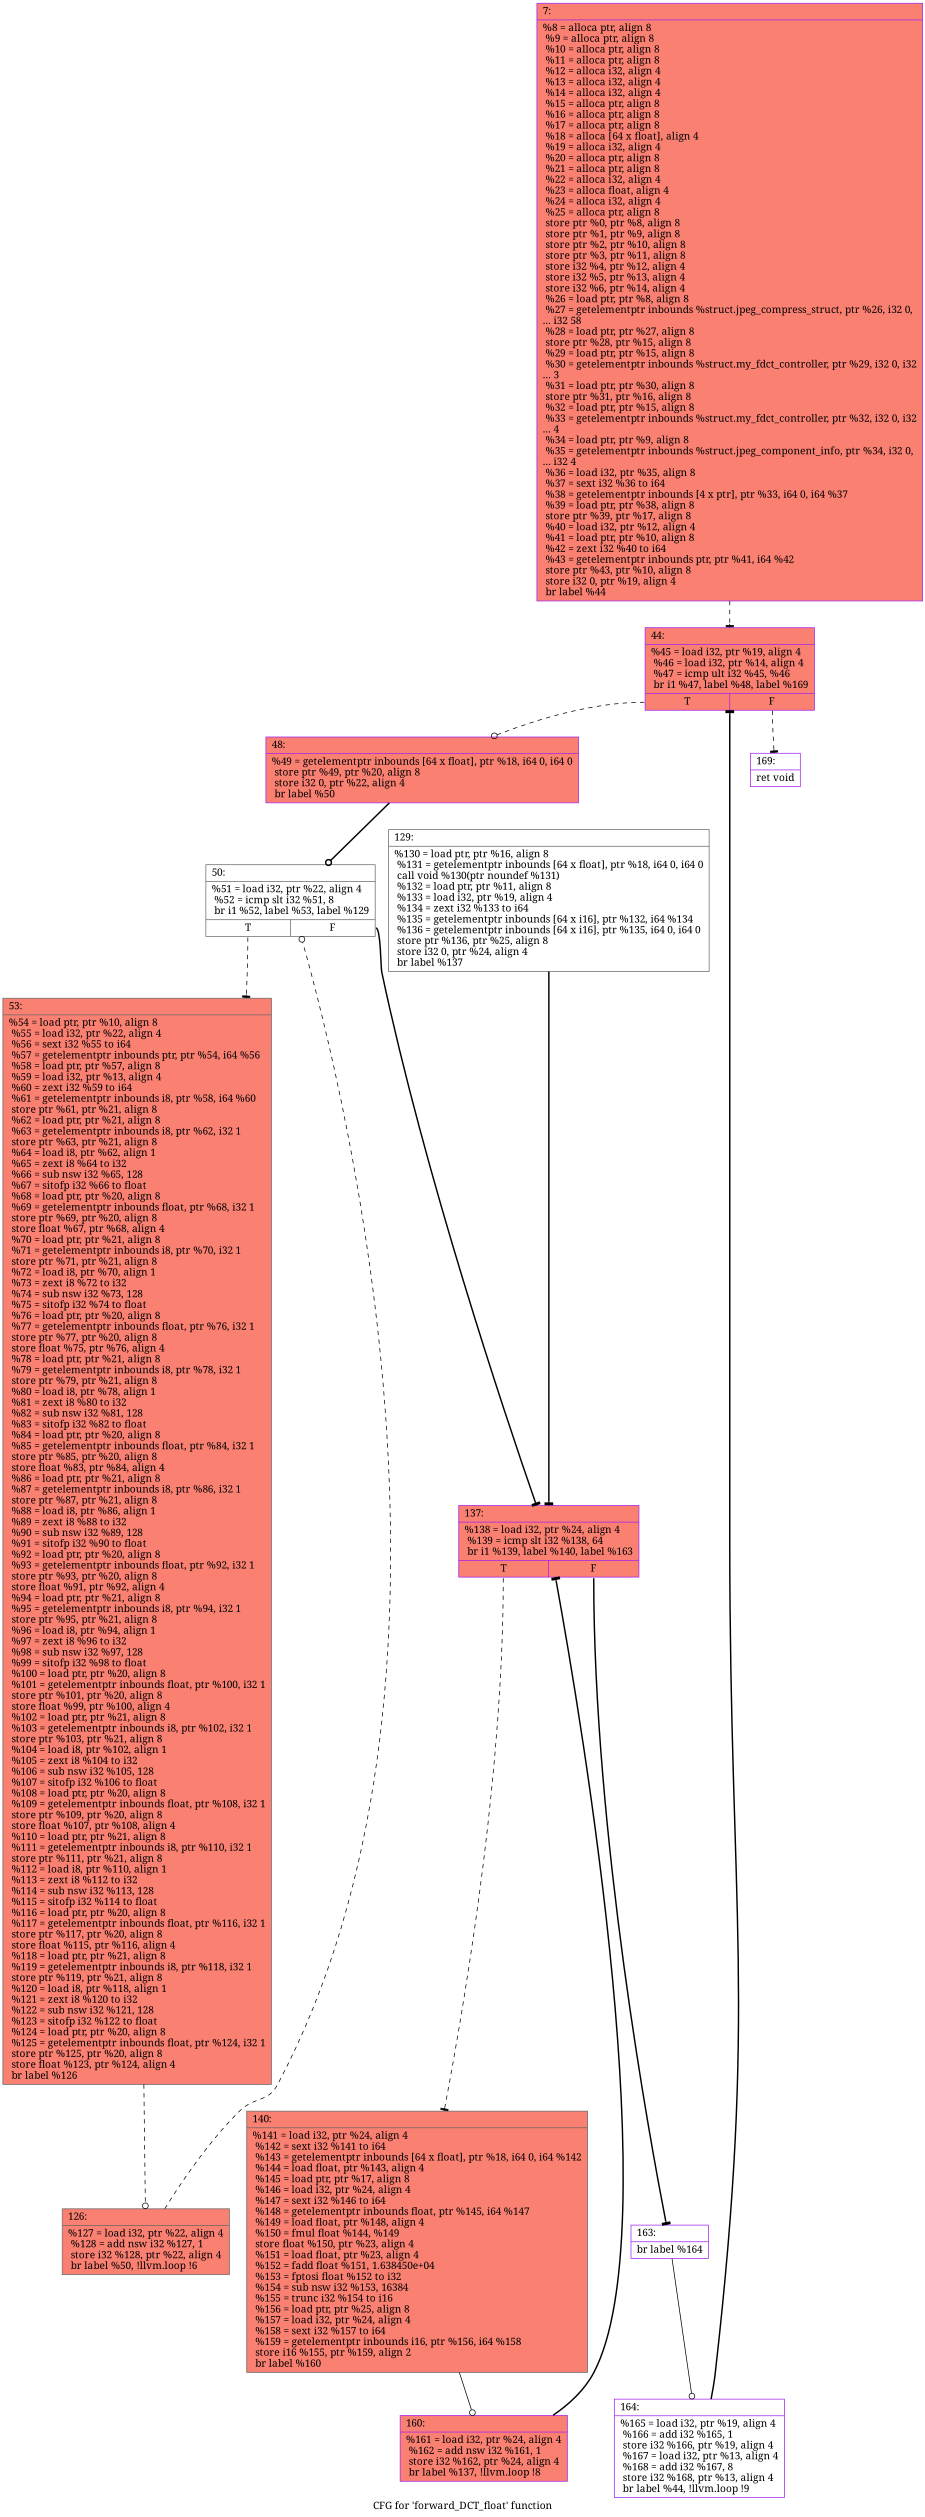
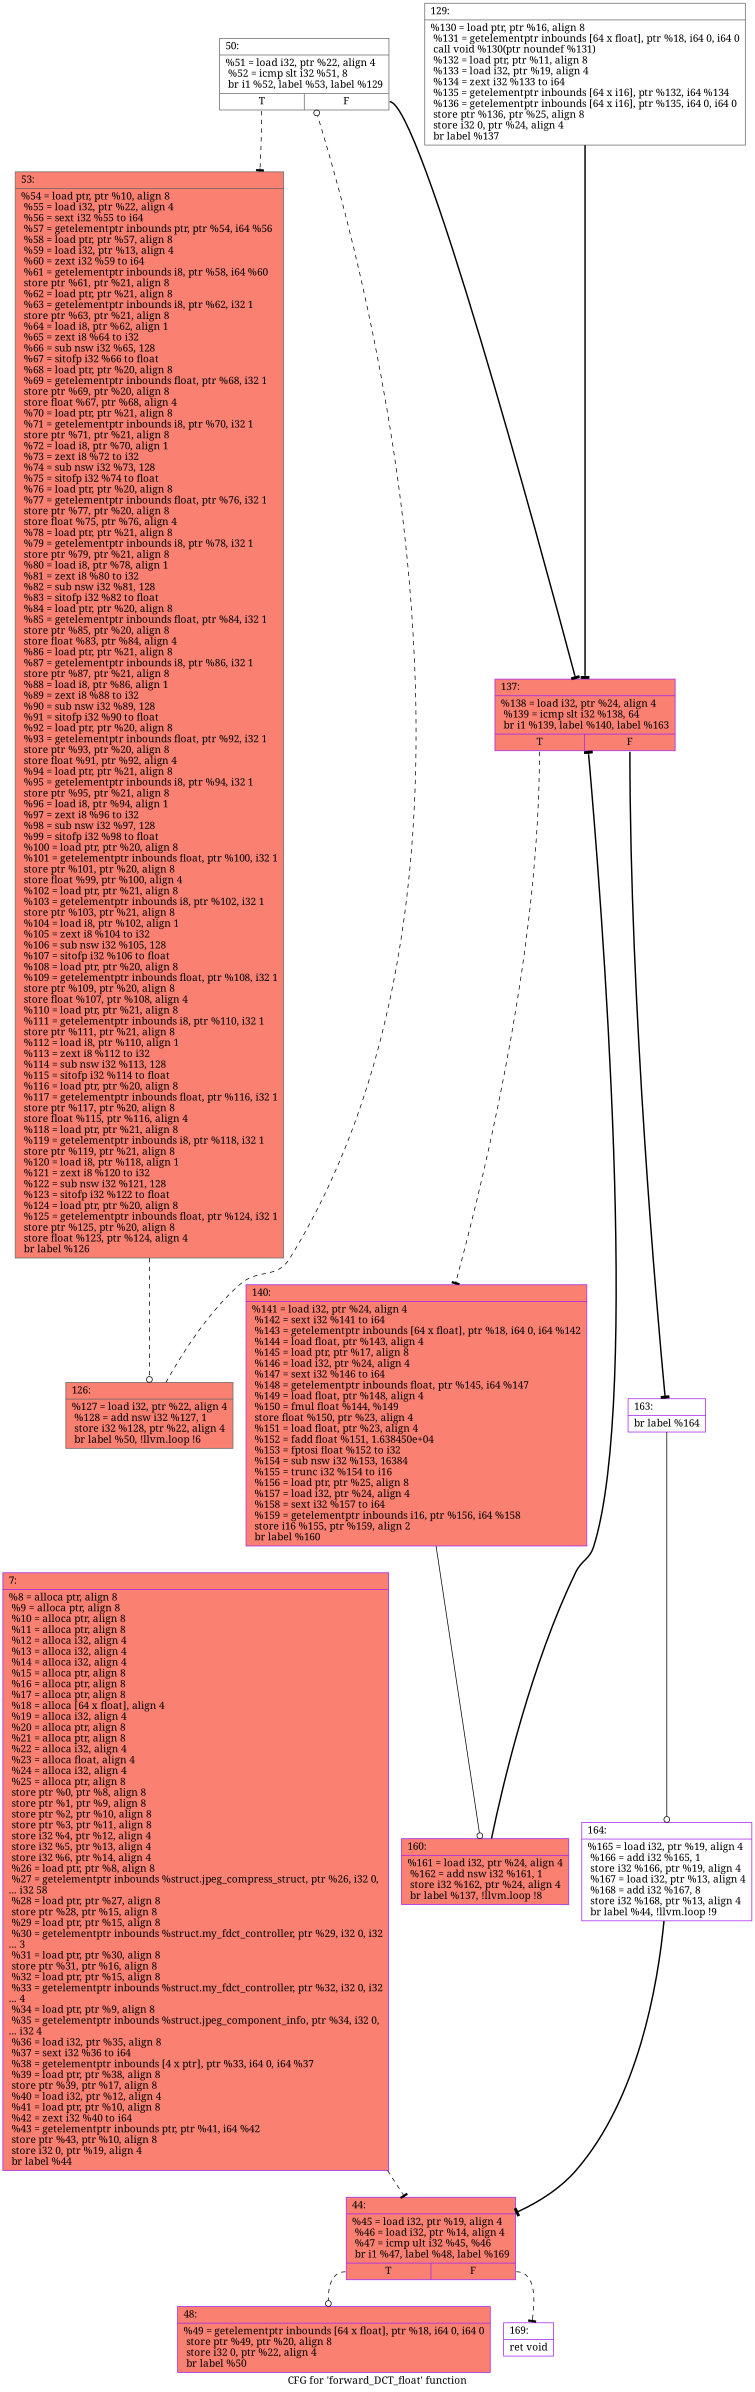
  digraph {
    fontname="Noto Serif"
    label="CFG for 'forward_DCT_float' function"
    node [color=purple fillcolor=salmon fontname="Noto Serif" shape=record style=filled]
    edge [arrowhead=tee fontname="Noto Serif" style=dashed]
    n1 [label="{7:\l|  %8 = alloca ptr, align 8\l  %9 = alloca ptr, align 8\l  %10 = alloca ptr, align 8\l  %11 = alloca ptr, align 8\l  %12 = alloca i32, align 4\l  %13 = alloca i32, align 4\l  %14 = alloca i32, align 4\l  %15 = alloca ptr, align 8\l  %16 = alloca ptr, align 8\l  %17 = alloca ptr, align 8\l  %18 = alloca [64 x float], align 4\l  %19 = alloca i32, align 4\l  %20 = alloca ptr, align 8\l  %21 = alloca ptr, align 8\l  %22 = alloca i32, align 4\l  %23 = alloca float, align 4\l  %24 = alloca i32, align 4\l  %25 = alloca ptr, align 8\l  store ptr %0, ptr %8, align 8\l  store ptr %1, ptr %9, align 8\l  store ptr %2, ptr %10, align 8\l  store ptr %3, ptr %11, align 8\l  store i32 %4, ptr %12, align 4\l  store i32 %5, ptr %13, align 4\l  store i32 %6, ptr %14, align 4\l  %26 = load ptr, ptr %8, align 8\l  %27 = getelementptr inbounds %struct.jpeg_compress_struct, ptr %26, i32 0,\l... i32 58\l  %28 = load ptr, ptr %27, align 8\l  store ptr %28, ptr %15, align 8\l  %29 = load ptr, ptr %15, align 8\l  %30 = getelementptr inbounds %struct.my_fdct_controller, ptr %29, i32 0, i32\l... 3\l  %31 = load ptr, ptr %30, align 8\l  store ptr %31, ptr %16, align 8\l  %32 = load ptr, ptr %15, align 8\l  %33 = getelementptr inbounds %struct.my_fdct_controller, ptr %32, i32 0, i32\l... 4\l  %34 = load ptr, ptr %9, align 8\l  %35 = getelementptr inbounds %struct.jpeg_component_info, ptr %34, i32 0,\l... i32 4\l  %36 = load i32, ptr %35, align 8\l  %37 = sext i32 %36 to i64\l  %38 = getelementptr inbounds [4 x ptr], ptr %33, i64 0, i64 %37\l  %39 = load ptr, ptr %38, align 8\l  store ptr %39, ptr %17, align 8\l  %40 = load i32, ptr %12, align 4\l  %41 = load ptr, ptr %10, align 8\l  %42 = zext i32 %40 to i64\l  %43 = getelementptr inbounds ptr, ptr %41, i64 %42\l  store ptr %43, ptr %10, align 8\l  store i32 0, ptr %19, align 4\l  br label %44\l}"]
    n2 [label="{44:\l|  %45 = load i32, ptr %19, align 4\l  %46 = load i32, ptr %14, align 4\l  %47 = icmp ult i32 %45, %46\l  br i1 %47, label %48, label %169\l|{<s0>T|<s1>F}}"]
    n3 [label="{48:\l|  %49 = getelementptr inbounds [64 x float], ptr %18, i64 0, i64 0\l  store ptr %49, ptr %20, align 8\l  store i32 0, ptr %22, align 4\l  br label %50\l}"]
    n4 [fillcolor=white label="{169:\l|  ret void\l}"]
    n5 [color=gray40 fillcolor=white label="{50:\l|  %51 = load i32, ptr %22, align 4\l  %52 = icmp slt i32 %51, 8\l  br i1 %52, label %53, label %129\l|{<s0>T|<s1>F}}"]
    n6 [color=gray40 label="{53:\l|  %54 = load ptr, ptr %10, align 8\l  %55 = load i32, ptr %22, align 4\l  %56 = sext i32 %55 to i64\l  %57 = getelementptr inbounds ptr, ptr %54, i64 %56\l  %58 = load ptr, ptr %57, align 8\l  %59 = load i32, ptr %13, align 4\l  %60 = zext i32 %59 to i64\l  %61 = getelementptr inbounds i8, ptr %58, i64 %60\l  store ptr %61, ptr %21, align 8\l  %62 = load ptr, ptr %21, align 8\l  %63 = getelementptr inbounds i8, ptr %62, i32 1\l  store ptr %63, ptr %21, align 8\l  %64 = load i8, ptr %62, align 1\l  %65 = zext i8 %64 to i32\l  %66 = sub nsw i32 %65, 128\l  %67 = sitofp i32 %66 to float\l  %68 = load ptr, ptr %20, align 8\l  %69 = getelementptr inbounds float, ptr %68, i32 1\l  store ptr %69, ptr %20, align 8\l  store float %67, ptr %68, align 4\l  %70 = load ptr, ptr %21, align 8\l  %71 = getelementptr inbounds i8, ptr %70, i32 1\l  store ptr %71, ptr %21, align 8\l  %72 = load i8, ptr %70, align 1\l  %73 = zext i8 %72 to i32\l  %74 = sub nsw i32 %73, 128\l  %75 = sitofp i32 %74 to float\l  %76 = load ptr, ptr %20, align 8\l  %77 = getelementptr inbounds float, ptr %76, i32 1\l  store ptr %77, ptr %20, align 8\l  store float %75, ptr %76, align 4\l  %78 = load ptr, ptr %21, align 8\l  %79 = getelementptr inbounds i8, ptr %78, i32 1\l  store ptr %79, ptr %21, align 8\l  %80 = load i8, ptr %78, align 1\l  %81 = zext i8 %80 to i32\l  %82 = sub nsw i32 %81, 128\l  %83 = sitofp i32 %82 to float\l  %84 = load ptr, ptr %20, align 8\l  %85 = getelementptr inbounds float, ptr %84, i32 1\l  store ptr %85, ptr %20, align 8\l  store float %83, ptr %84, align 4\l  %86 = load ptr, ptr %21, align 8\l  %87 = getelementptr inbounds i8, ptr %86, i32 1\l  store ptr %87, ptr %21, align 8\l  %88 = load i8, ptr %86, align 1\l  %89 = zext i8 %88 to i32\l  %90 = sub nsw i32 %89, 128\l  %91 = sitofp i32 %90 to float\l  %92 = load ptr, ptr %20, align 8\l  %93 = getelementptr inbounds float, ptr %92, i32 1\l  store ptr %93, ptr %20, align 8\l  store float %91, ptr %92, align 4\l  %94 = load ptr, ptr %21, align 8\l  %95 = getelementptr inbounds i8, ptr %94, i32 1\l  store ptr %95, ptr %21, align 8\l  %96 = load i8, ptr %94, align 1\l  %97 = zext i8 %96 to i32\l  %98 = sub nsw i32 %97, 128\l  %99 = sitofp i32 %98 to float\l  %100 = load ptr, ptr %20, align 8\l  %101 = getelementptr inbounds float, ptr %100, i32 1\l  store ptr %101, ptr %20, align 8\l  store float %99, ptr %100, align 4\l  %102 = load ptr, ptr %21, align 8\l  %103 = getelementptr inbounds i8, ptr %102, i32 1\l  store ptr %103, ptr %21, align 8\l  %104 = load i8, ptr %102, align 1\l  %105 = zext i8 %104 to i32\l  %106 = sub nsw i32 %105, 128\l  %107 = sitofp i32 %106 to float\l  %108 = load ptr, ptr %20, align 8\l  %109 = getelementptr inbounds float, ptr %108, i32 1\l  store ptr %109, ptr %20, align 8\l  store float %107, ptr %108, align 4\l  %110 = load ptr, ptr %21, align 8\l  %111 = getelementptr inbounds i8, ptr %110, i32 1\l  store ptr %111, ptr %21, align 8\l  %112 = load i8, ptr %110, align 1\l  %113 = zext i8 %112 to i32\l  %114 = sub nsw i32 %113, 128\l  %115 = sitofp i32 %114 to float\l  %116 = load ptr, ptr %20, align 8\l  %117 = getelementptr inbounds float, ptr %116, i32 1\l  store ptr %117, ptr %20, align 8\l  store float %115, ptr %116, align 4\l  %118 = load ptr, ptr %21, align 8\l  %119 = getelementptr inbounds i8, ptr %118, i32 1\l  store ptr %119, ptr %21, align 8\l  %120 = load i8, ptr %118, align 1\l  %121 = zext i8 %120 to i32\l  %122 = sub nsw i32 %121, 128\l  %123 = sitofp i32 %122 to float\l  %124 = load ptr, ptr %20, align 8\l  %125 = getelementptr inbounds float, ptr %124, i32 1\l  store ptr %125, ptr %20, align 8\l  store float %123, ptr %124, align 4\l  br label %126\l}"]
    n7 [label="{137:\l|  %138 = load i32, ptr %24, align 4\l  %139 = icmp slt i32 %138, 64\l  br i1 %139, label %140, label %163\l|{<s0>T|<s1>F}}"]
    n8 [color=gray40 label="{126:\l|  %127 = load i32, ptr %22, align 4\l  %128 = add nsw i32 %127, 1\l  store i32 %128, ptr %22, align 4\l  br label %50, !llvm.loop !6\l}"]
    n9 [color=gray40 fillcolor=white label="{129:\l|  %130 = load ptr, ptr %16, align 8\l  %131 = getelementptr inbounds [64 x float], ptr %18, i64 0, i64 0\l  call void %130(ptr noundef %131)\l  %132 = load ptr, ptr %11, align 8\l  %133 = load i32, ptr %19, align 4\l  %134 = zext i32 %133 to i64\l  %135 = getelementptr inbounds [64 x i16], ptr %132, i64 %134\l  %136 = getelementptr inbounds [64 x i16], ptr %135, i64 0, i64 0\l  store ptr %136, ptr %25, align 8\l  store i32 0, ptr %24, align 4\l  br label %137\l}"]
-   n10 [color=gray40 label="{140:\l|  %141 = load i32, ptr %24, align 4\l  %142 = sext i32 %141 to i64\l  %143 = getelementptr inbounds [64 x float], ptr %18, i64 0, i64 %142\l  %144 = load float, ptr %143, align 4\l  %145 = load ptr, ptr %17, align 8\l  %146 = load i32, ptr %24, align 4\l  %147 = sext i32 %146 to i64\l  %148 = getelementptr inbounds float, ptr %145, i64 %147\l  %149 = load float, ptr %148, align 4\l  %150 = fmul float %144, %149\l  store float %150, ptr %23, align 4\l  %151 = load float, ptr %23, align 4\l  %152 = fadd float %151, 1.638450e+04\l  %153 = fptosi float %152 to i32\l  %154 = sub nsw i32 %153, 16384\l  %155 = trunc i32 %154 to i16\l  %156 = load ptr, ptr %25, align 8\l  %157 = load i32, ptr %24, align 4\l  %158 = sext i32 %157 to i64\l  %159 = getelementptr inbounds i16, ptr %156, i64 %158\l  store i16 %155, ptr %159, align 2\l  br label %160\l}"]
+   n10 [label="{140:\l|  %141 = load i32, ptr %24, align 4\l  %142 = sext i32 %141 to i64\l  %143 = getelementptr inbounds [64 x float], ptr %18, i64 0, i64 %142\l  %144 = load float, ptr %143, align 4\l  %145 = load ptr, ptr %17, align 8\l  %146 = load i32, ptr %24, align 4\l  %147 = sext i32 %146 to i64\l  %148 = getelementptr inbounds float, ptr %145, i64 %147\l  %149 = load float, ptr %148, align 4\l  %150 = fmul float %144, %149\l  store float %150, ptr %23, align 4\l  %151 = load float, ptr %23, align 4\l  %152 = fadd float %151, 1.638450e+04\l  %153 = fptosi float %152 to i32\l  %154 = sub nsw i32 %153, 16384\l  %155 = trunc i32 %154 to i16\l  %156 = load ptr, ptr %25, align 8\l  %157 = load i32, ptr %24, align 4\l  %158 = sext i32 %157 to i64\l  %159 = getelementptr inbounds i16, ptr %156, i64 %158\l  store i16 %155, ptr %159, align 2\l  br label %160\l}"]
    n11 [fillcolor=white label="{163:\l|  br label %164\l}"]
    n12 [label="{160:\l|  %161 = load i32, ptr %24, align 4\l  %162 = add nsw i32 %161, 1\l  store i32 %162, ptr %24, align 4\l  br label %137, !llvm.loop !8\l}"]
    n13 [fillcolor=white label="{164:\l|  %165 = load i32, ptr %19, align 4\l  %166 = add i32 %165, 1\l  store i32 %166, ptr %19, align 4\l  %167 = load i32, ptr %13, align 4\l  %168 = add i32 %167, 8\l  store i32 %168, ptr %13, align 4\l  br label %44, !llvm.loop !9\l}"]
    n1 -> n2
    n2 -> n3 [arrowhead=odot tailport=s0]
    n2 -> n4 [tailport=s1]
-   n3 -> n5 [arrowhead=odot style=bold]
    n5 -> n6 [tailport=s0]
    n5 -> n7 [style=bold tailport=s1]
    n6 -> n8 [arrowhead=odot]
    n7 -> n10 [tailport=s0]
    n7 -> n11 [style=bold tailport=s1]
    n8 -> n5 [arrowhead=odot]
    n9 -> n7 [style=bold]
    n10 -> n12 [arrowhead=odot style=solid]
    n11 -> n13 [arrowhead=odot style=solid]
    n12 -> n7 [style=bold]
    n13 -> n2 [style=bold]
  }
